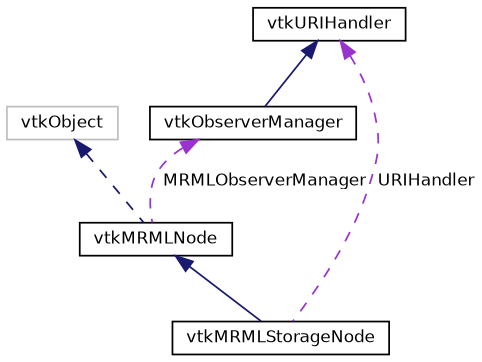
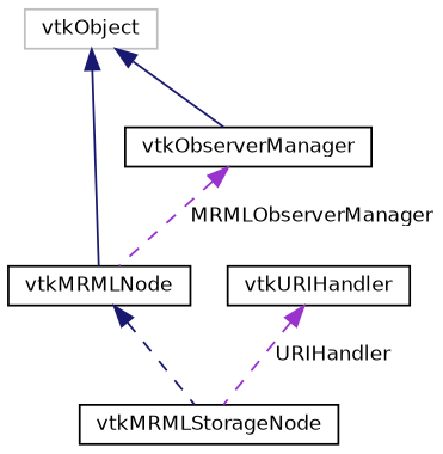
  digraph {
    node [color=black fontname=Helvetica fontsize=10 shape=record]
    edge [color=midnightblue dir=back fontname=Helvetica fontsize=10 labelfontname=Helvetica labelfontsize=10 style=solid]
    n1 [height=0.2 label=vtkMRMLStorageNode width=0.4]
    n2 [height=0.2 label=vtkMRMLNode width=0.4]
    n3 [color=grey75 height=0.2 label=vtkObject width=0.4]
    n4 [height=0.2 label=vtkObserverManager width=0.4]
    n5 [height=0.2 label=vtkURIHandler width=0.4]
-   n2 -> n1
-   n3 -> n2 [style=dashed]
-   n5 -> n4
+   n2 -> n1 [style=dashed]
+   n3 -> n2
+   n3 -> n4
    n4 -> n2 [color=darkorchid3 label=" MRMLObserverManager" style=dashed]
    n5 -> n1 [color=darkorchid3 label=" URIHandler" style=dashed]
  }
